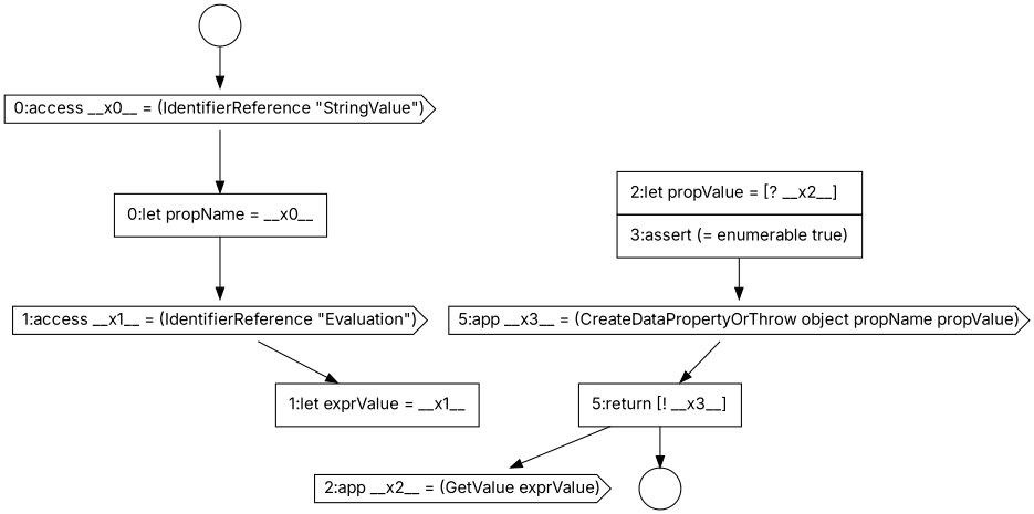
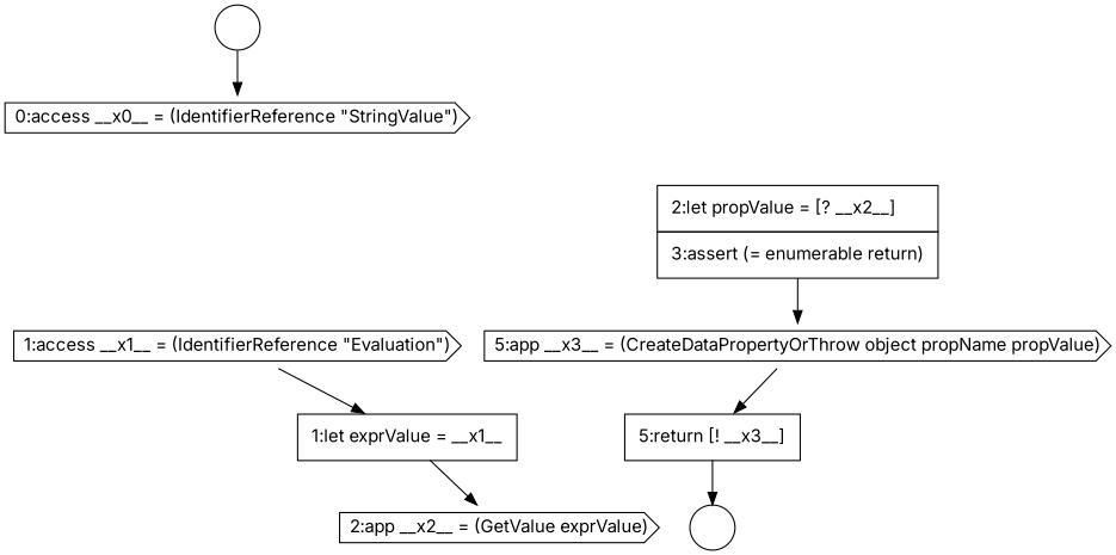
  digraph {
    fontname=Inter
    node [color=black fillcolor=white fontname=Inter shape=cds style=filled]
    edge [color=black fontname=Inter]
    n1 [label=<<font color="black">5:app __x3__ = (CreateDataPropertyOrThrow object propName propValue)</font>>]
    n2 [label=<<font color="black">     <table border="0" cellborder="1" cellspacing="0" cellpadding="10">       <tr><td align="left">5:return [! __x3__]</td></tr>     </table>   </font>> margin=0 shape=none]
    n3 [label=" " shape=circle]
    n4 [label=<<font color="black">0:access __x0__ = (IdentifierReference &quot;StringValue&quot;)</font>>]
-   n5 [label=<<font color="black">     <table border="0" cellborder="1" cellspacing="0" cellpadding="10">       <tr><td align="left">0:let propName = __x0__</td></tr>     </table>   </font>> margin=0 shape=none]
    n6 [label=<<font color="black">1:access __x1__ = (IdentifierReference &quot;Evaluation&quot;)</font>>]
    n7 [label=<<font color="black">2:app __x2__ = (GetValue exprValue)</font>>]
-   n8 [label=<<font color="black">     <table border="0" cellborder="1" cellspacing="0" cellpadding="10">       <tr><td align="left">2:let propValue = [? __x2__]</td></tr>       <tr><td align="left">3:assert (= enumerable true)</td></tr>     </table>   </font>> margin=0 shape=none]
+   n8 [label=<<font color="black">     <table border="0" cellborder="1" cellspacing="0" cellpadding="10">       <tr><td align="left">2:let propValue = [? __x2__]</td></tr>       <tr><td align="left">3:assert (= enumerable return)</td></tr>     </table>   </font>> margin=0 shape=none]
    n9 [label=<<font color="black">     <table border="0" cellborder="1" cellspacing="0" cellpadding="10">       <tr><td align="left">1:let exprValue = __x1__</td></tr>     </table>   </font>> margin=0 shape=none]
    n10 [label=" " shape=circle]
    n1 -> n2
    n2 -> n3
-   n4 -> n5
-   n5 -> n6
    n6 -> n9
    n8 -> n1
-   n2 -> n7
+   n9 -> n7
    n10 -> n4
  }
